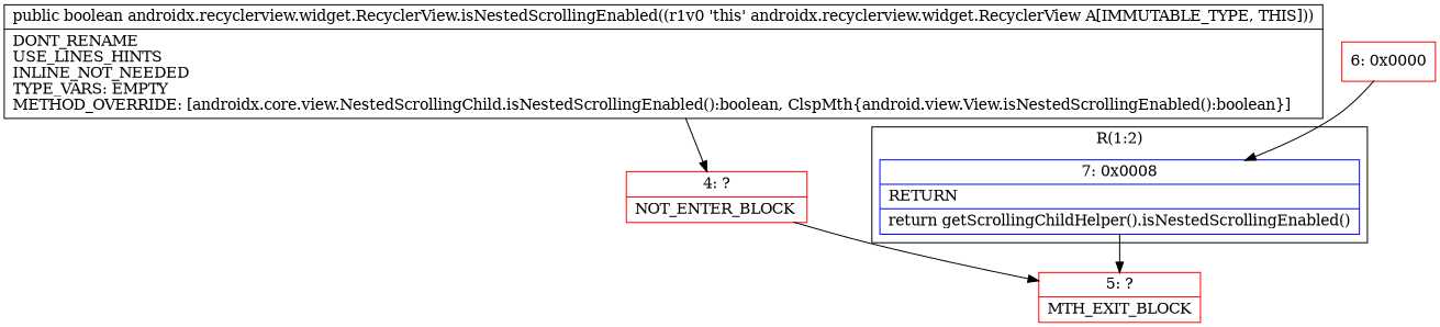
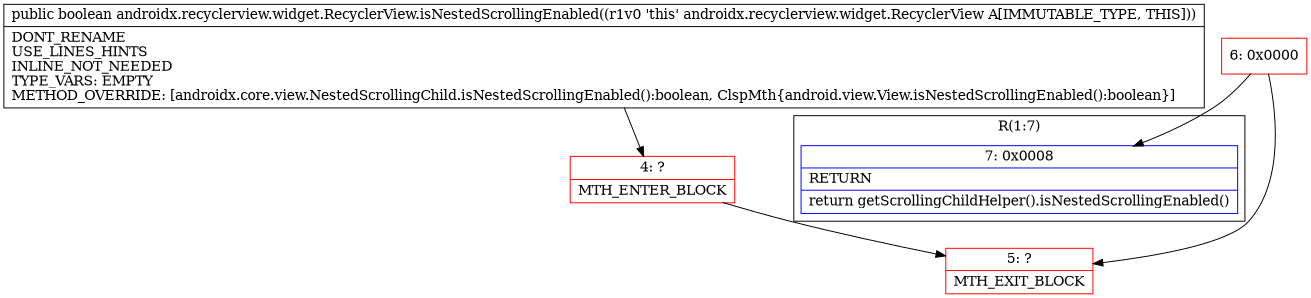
  digraph {
    node [color=red shape=record]
    n1 [color=blue label="{7\:\ 0x0008|RETURN\l|return getScrollingChildHelper().isNestedScrollingEnabled()\l}"]
    n2 [label="{5\:\ ?|MTH_EXIT_BLOCK\l}"]
-   n3 [label="{4\:\ ?|NOT_ENTER_BLOCK\l}"]
+   n3 [label="{4\:\ ?|MTH_ENTER_BLOCK\l}"]
    n4 [label="{6\:\ 0x0000}"]
    n5 [label="{public boolean androidx.recyclerview.widget.RecyclerView.isNestedScrollingEnabled((r1v0 'this' androidx.recyclerview.widget.RecyclerView A[IMMUTABLE_TYPE, THIS]))  | DONT_RENAME\lUSE_LINES_HINTS\lINLINE_NOT_NEEDED\lTYPE_VARS: EMPTY\lMETHOD_OVERRIDE: [androidx.core.view.NestedScrollingChild.isNestedScrollingEnabled():boolean, ClspMth\{android.view.View.isNestedScrollingEnabled():boolean\}]\l}" color=""]
    subgraph cluster_1 {
-     label="R(1:2)"
+     label="R(1:7)"
      n1
    }
-   n1 -> n2
+   n4 -> n2
    n3 -> n2
    n4 -> n1
    n5 -> n3
  }
